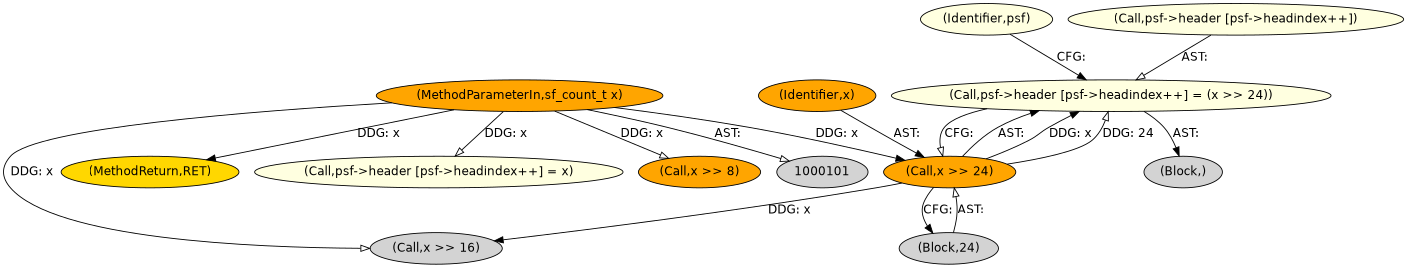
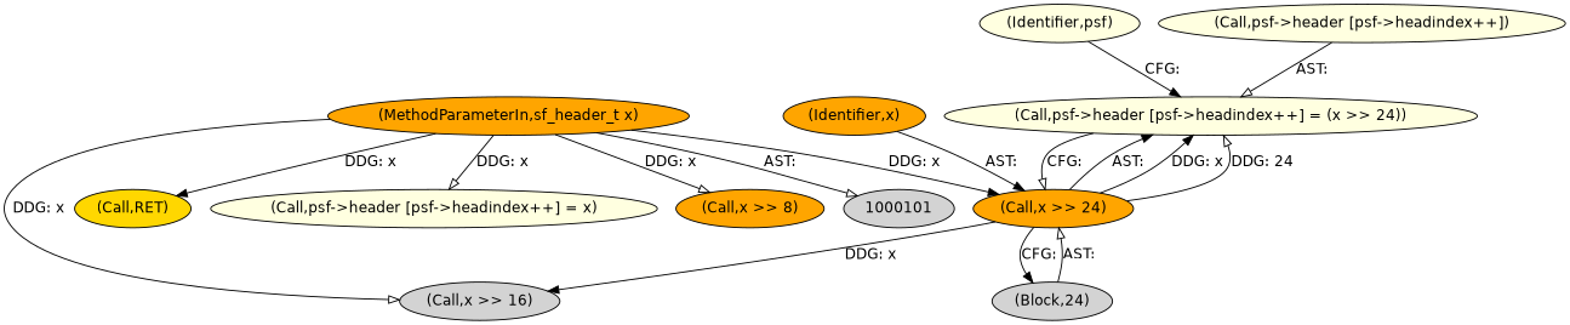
  digraph {
    fontname="DejaVu Sans"
    node [fillcolor=lightyellow fontname="DejaVu Sans" style=filled]
    edge [arrowhead=normal fontname="DejaVu Sans"]
    n1 [label="(Call,psf->header [psf->headindex++] = (x >> 24))"]
    n2 [fillcolor=orange label="(Call,x >> 24)"]
-   n3 [fillcolor=lightgrey label="(Block,)"]
    n4 [fillcolor=lightgrey label="(Call,x >> 16)"]
    n5 [fillcolor=lightgrey label="(Block,24)"]
-   n6 [fillcolor=gold label="(MethodReturn,RET)"]
-   n7 [fillcolor=orange label="(MethodParameterIn,sf_count_t x)"]
+   n6 [fillcolor=gold label="(Call,RET)"]
+   n7 [fillcolor=orange label="(MethodParameterIn,sf_header_t x)"]
    n8 [label="(Call,psf->header [psf->headindex++] = x)"]
    n9 [fillcolor=orange label="(Call,x >> 8)"]
    1000101 [fillcolor=lightgrey]
    n11 [fillcolor=orange label="(Identifier,x)"]
    n12 [label="(Identifier,psf)"]
    n13 [label="(Call,psf->header [psf->headindex++])"]
    n1 -> n2 [arrowhead=onormal label="CFG: "]
-   n1 -> n3 [label="AST: "]
    n2 -> n1 [label="AST: "]
    n2 -> n1 [label="DDG: x"]
    n2 -> n1 [arrowhead=onormal label="DDG: 24"]
    n2 -> n4 [label="DDG: x"]
    n2 -> n5 [label="CFG: "]
    n5 -> n2 [arrowhead=onormal label="AST: "]
    n7 -> n2 [label="DDG: x"]
    n7 -> n4 [arrowhead=onormal label="DDG: x"]
    n7 -> n6 [label="DDG: x"]
    n7 -> n8 [arrowhead=onormal label="DDG: x"]
    n7 -> n9 [arrowhead=onormal label="DDG: x"]
    n7 -> 1000101 [arrowhead=onormal label="AST: "]
    n11 -> n2 [label="AST: "]
    n12 -> n1 [label="CFG: "]
    n13 -> n1 [arrowhead=onormal label="AST: "]
  }
